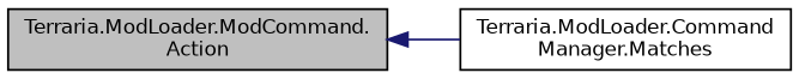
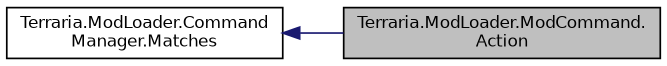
  digraph {
    rankdir=LR
    node [color=black fontname=Helvetica fontsize=10 shape=record style=filled]
    n1 [fillcolor=grey75 fontcolor=black height=0.2 label="Terraria.ModLoader.ModCommand.\lAction" width=0.4]
    n2 [fillcolor=white height=0.2 label="Terraria.ModLoader.Command\lManager.Matches" width=0.4]
-   n1 -> n2 [color=midnightblue dir=back fontname=Helvetica fontsize=10 labelfontname=Helvetica labelfontsize=10 style=solid]
+   n2 -> n1 [color=midnightblue dir=back fontname=Helvetica fontsize=10 labelfontname=Helvetica labelfontsize=10 style=solid]
  }
